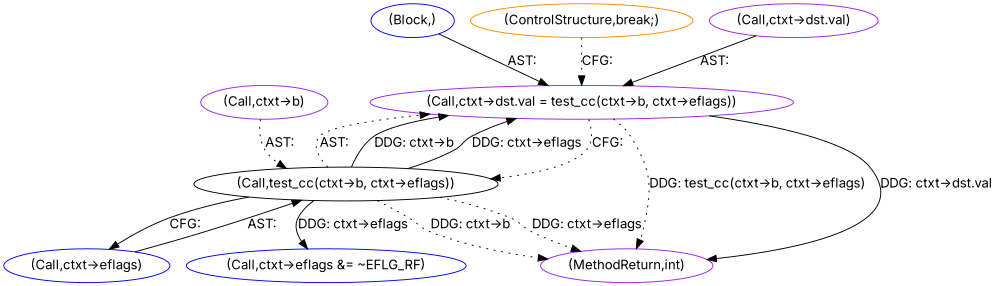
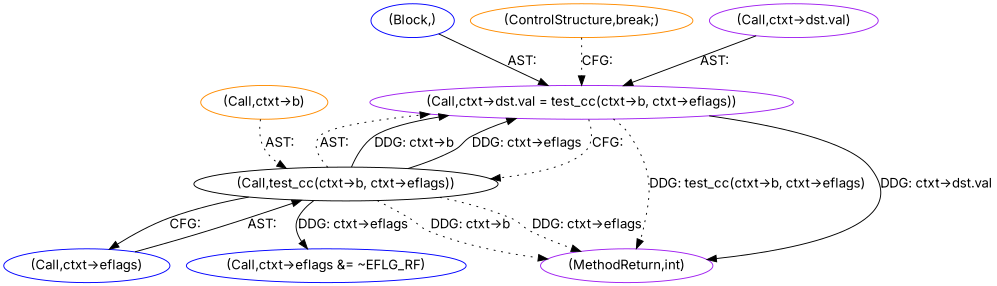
  digraph {
    fontname=Inter
    node [color=purple fontname=Inter]
    edge [fontname=Inter style=solid]
    n1 [label="(Call,ctxt->dst.val = test_cc(ctxt->b, ctxt->eflags))"]
    n2 [color=black label="(Call,test_cc(ctxt->b, ctxt->eflags))"]
    n3 [label="(MethodReturn,int)"]
    n4 [color=blue label="(Call,ctxt->eflags)"]
    n5 [color=blue label="(Call,ctxt->eflags &= ~EFLG_RF)"]
    n6 [color=blue label="(Block,)"]
    n7 [color=darkorange label="(ControlStructure,break;)"]
-   n8 [label="(Call,ctxt->b)"]
+   n8 [color=darkorange label="(Call,ctxt->b)"]
    n9 [label="(Call,ctxt->dst.val)"]
    n1 -> n2 [label="CFG: " style=dotted]
    n1 -> n3 [label="DDG: test_cc(ctxt->b, ctxt->eflags)" style=dotted]
    n1 -> n3 [label="DDG: ctxt->dst.val"]
    n2 -> n1 [label="AST: " style=dotted]
    n2 -> n1 [label="DDG: ctxt->b"]
    n2 -> n1 [label="DDG: ctxt->eflags"]
    n2 -> n3 [label="DDG: ctxt->b" style=dotted]
    n2 -> n3 [label="DDG: ctxt->eflags" style=dotted]
    n2 -> n4 [label="CFG: "]
    n2 -> n5 [label="DDG: ctxt->eflags"]
    n4 -> n2 [label="AST: "]
    n6 -> n1 [label="AST: "]
    n7 -> n1 [label="CFG: " style=dotted]
    n8 -> n2 [label="AST: " style=dotted]
    n9 -> n1 [label="AST: "]
  }
